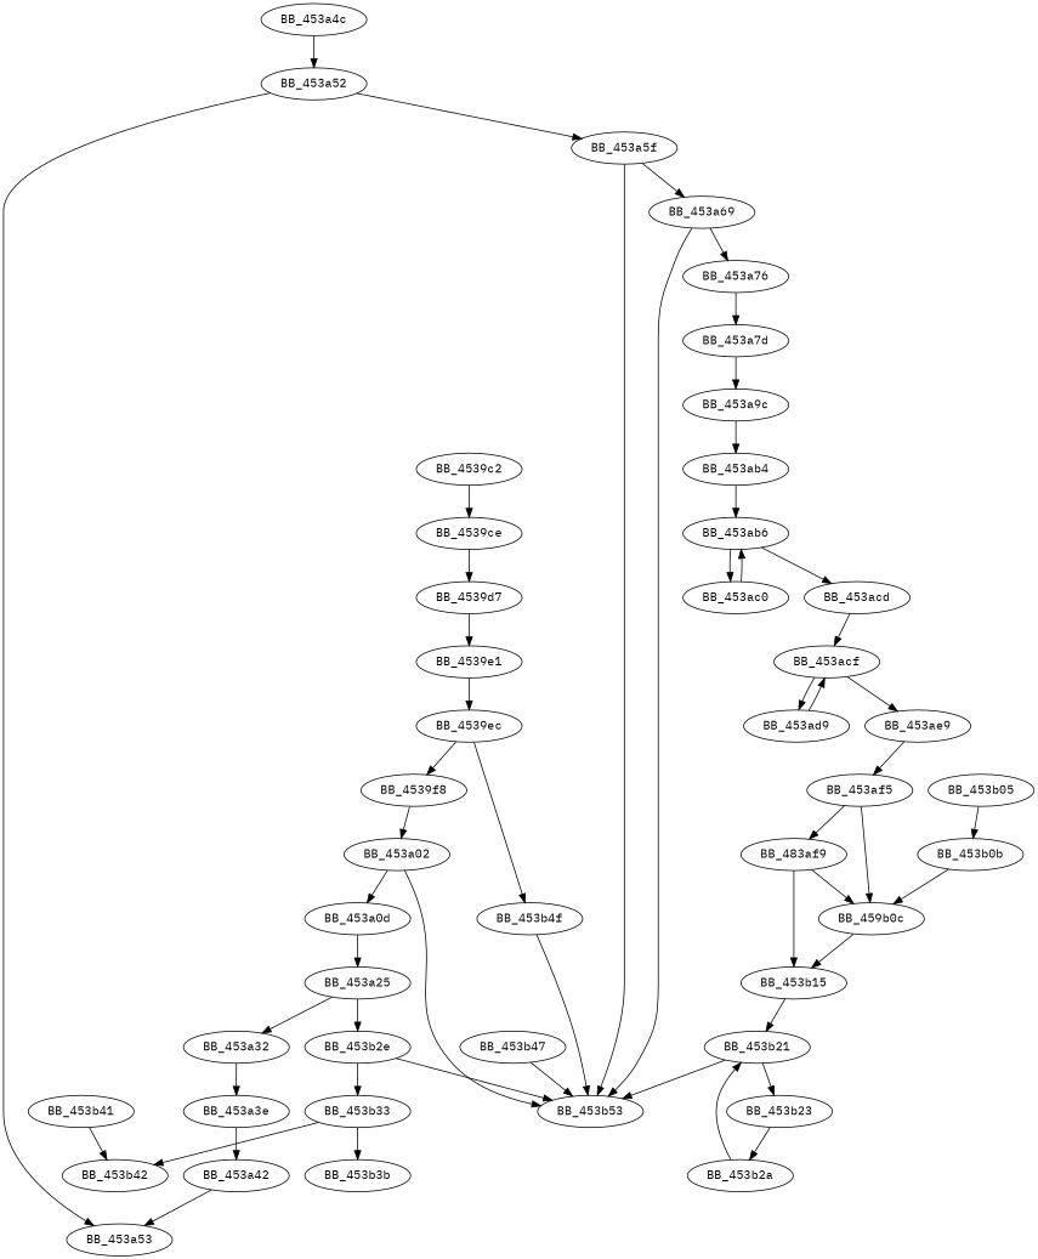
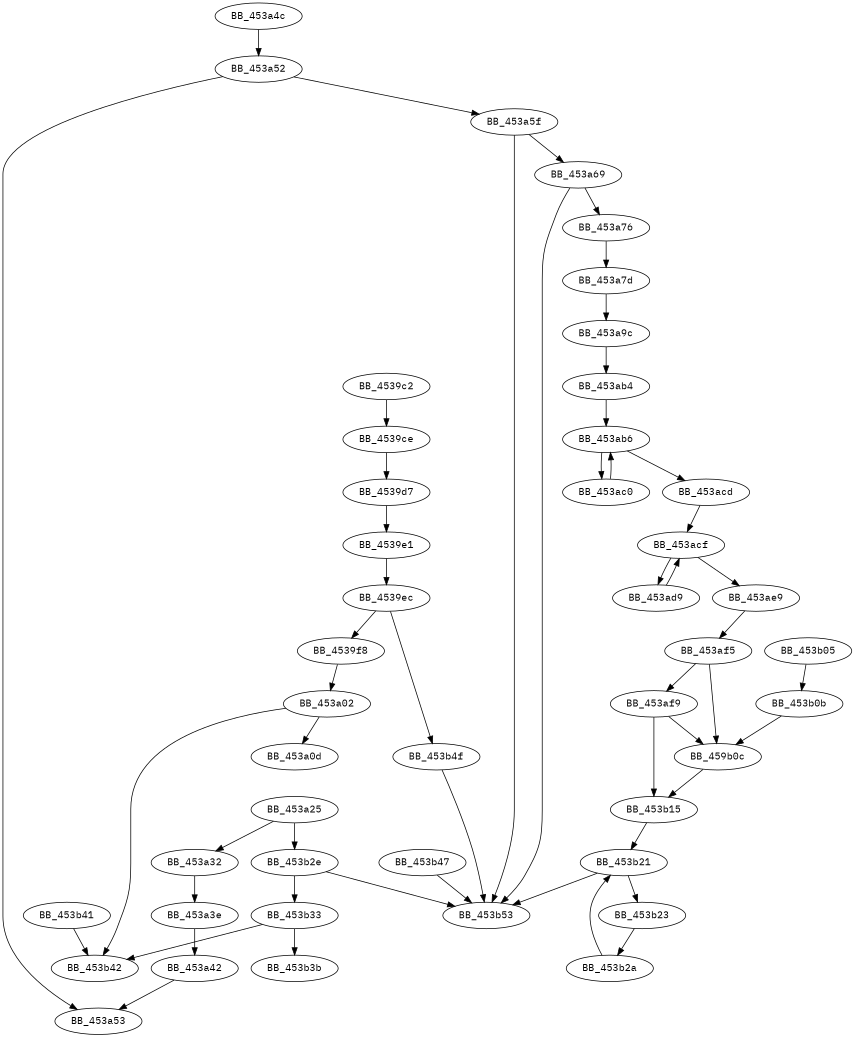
  digraph {
    fontname="IBM Plex Mono"
    node [fontname="IBM Plex Mono"]
    edge [fontname="IBM Plex Mono"]
    BB_4539c2
    BB_4539ce
    BB_4539d7
    BB_4539e1
    BB_4539ec
    BB_4539f8
    BB_453b4f
    BB_453a02
    BB_453b53
    BB_453a0d
    BB_453a25
    BB_453a32
    BB_453b2e
    BB_453a3e
    BB_453b33
    BB_453a42
    BB_453b3b
    BB_453b42
    BB_453a53
    BB_453a4c
    BB_453a52
    BB_453a5f
    BB_453a69
    BB_453a76
    BB_453a7d
    BB_453a9c
    BB_453ab4
    BB_453ab6
    BB_453ac0
    BB_453acd
    BB_453acf
    BB_453ad9
    BB_453ae9
    BB_453af5
-   BB_453af9 [label=BB_483af9]
+   BB_453af9
    n36 [label=BB_459b0c]
    BB_453b15
    BB_453b05
    BB_453b0b
    BB_453b21
    BB_453b23
    BB_453b2a
    BB_453b41
    BB_453b47
    BB_4539c2 -> BB_4539ce
    BB_4539ce -> BB_4539d7
    BB_4539d7 -> BB_4539e1
    BB_4539e1 -> BB_4539ec
    BB_4539ec -> BB_4539f8
    BB_4539ec -> BB_453b4f
    BB_4539f8 -> BB_453a02
    BB_453b4f -> BB_453b53
-   BB_453a02 -> BB_453b53
+   BB_453a02 -> BB_453b42
    BB_453a02 -> BB_453a0d
-   BB_453a0d -> BB_453a25
    BB_453a25 -> BB_453a32
    BB_453a25 -> BB_453b2e
    BB_453a32 -> BB_453a3e
    BB_453b2e -> BB_453b53
    BB_453b2e -> BB_453b33
    BB_453a3e -> BB_453a42
    BB_453b33 -> BB_453b3b
    BB_453b33 -> BB_453b42
    BB_453a42 -> BB_453a53
    BB_453a4c -> BB_453a52
    BB_453a52 -> BB_453a53
    BB_453a52 -> BB_453a5f
    BB_453a5f -> BB_453b53
    BB_453a5f -> BB_453a69
    BB_453a69 -> BB_453b53
    BB_453a69 -> BB_453a76
    BB_453a76 -> BB_453a7d
    BB_453a7d -> BB_453a9c
    BB_453a9c -> BB_453ab4
    BB_453ab4 -> BB_453ab6
    BB_453ab6 -> BB_453ac0
    BB_453ab6 -> BB_453acd
    BB_453ac0 -> BB_453ab6
    BB_453acd -> BB_453acf
    BB_453acf -> BB_453ad9
    BB_453acf -> BB_453ae9
    BB_453ad9 -> BB_453acf
    BB_453ae9 -> BB_453af5
    BB_453af5 -> BB_453af9
    BB_453af5 -> n36
    BB_453af9 -> n36
    BB_453af9 -> BB_453b15
    n36 -> BB_453b15
    BB_453b15 -> BB_453b21
    BB_453b05 -> BB_453b0b
    BB_453b0b -> n36
    BB_453b21 -> BB_453b53
    BB_453b21 -> BB_453b23
    BB_453b23 -> BB_453b2a
    BB_453b2a -> BB_453b21
    BB_453b41 -> BB_453b42
    BB_453b47 -> BB_453b53
  }
